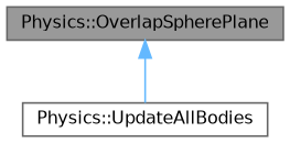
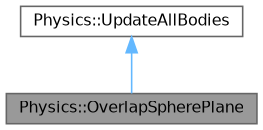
  digraph {
    rankdir=TB
    node [fontname=Helvetica fontsize=10 shape=box style=filled]
    n1 [color=gray40 fillcolor=grey60 fontcolor=black height=0.2 label="Physics::OverlapSpherePlane" width=0.4]
    n2 [color=grey40 fillcolor=white height=0.2 label="Physics::UpdateAllBodies" width=0.4]
-   n1 -> n2 [color=steelblue1 dir=back fontname=Helvetica fontsize=10 labelfontname=Helvetica labelfontsize=10 style=solid]
+   n2 -> n1 [color=steelblue1 dir=back fontname=Helvetica fontsize=10 labelfontname=Helvetica labelfontsize=10 style=solid]
  }
